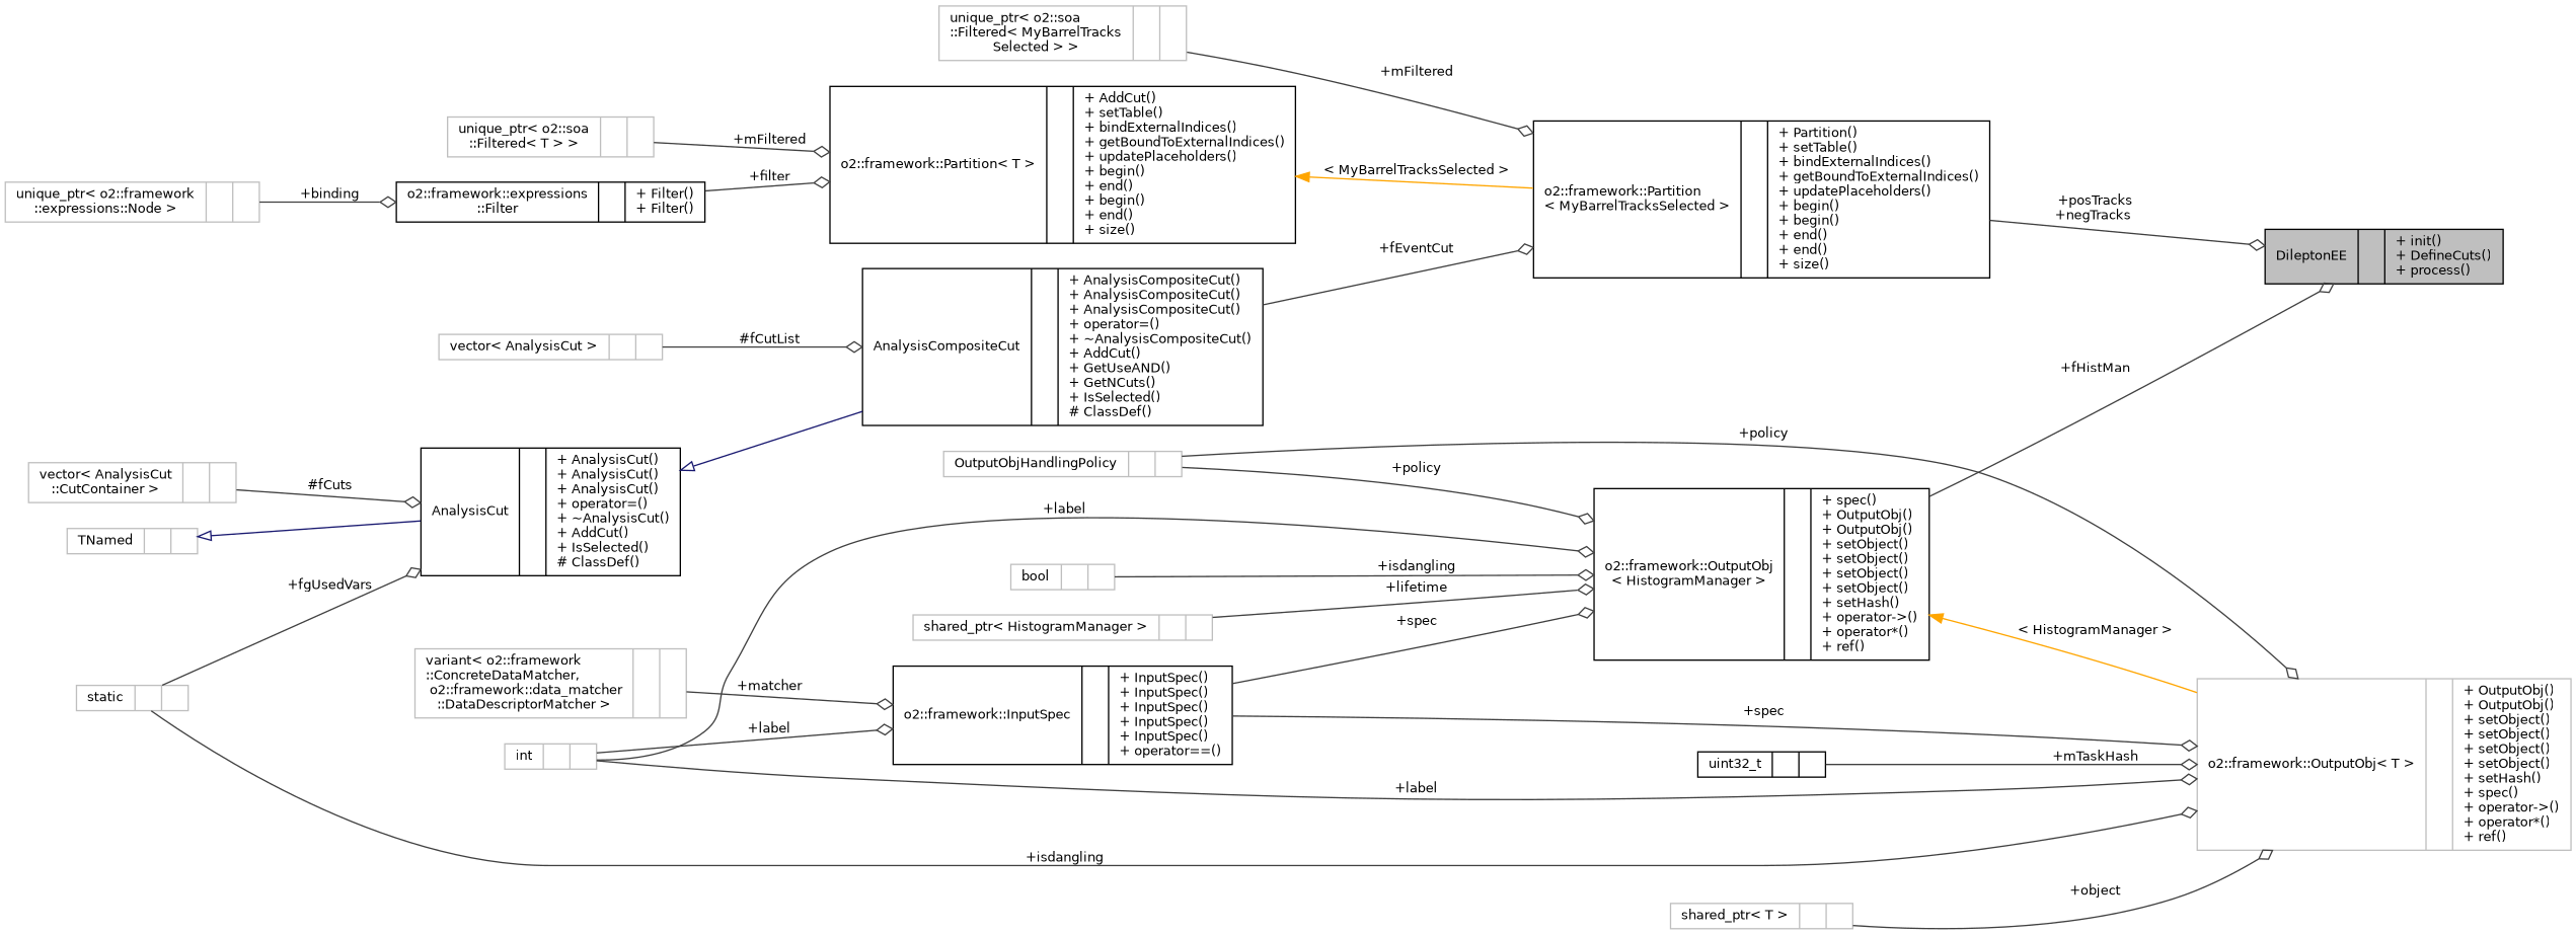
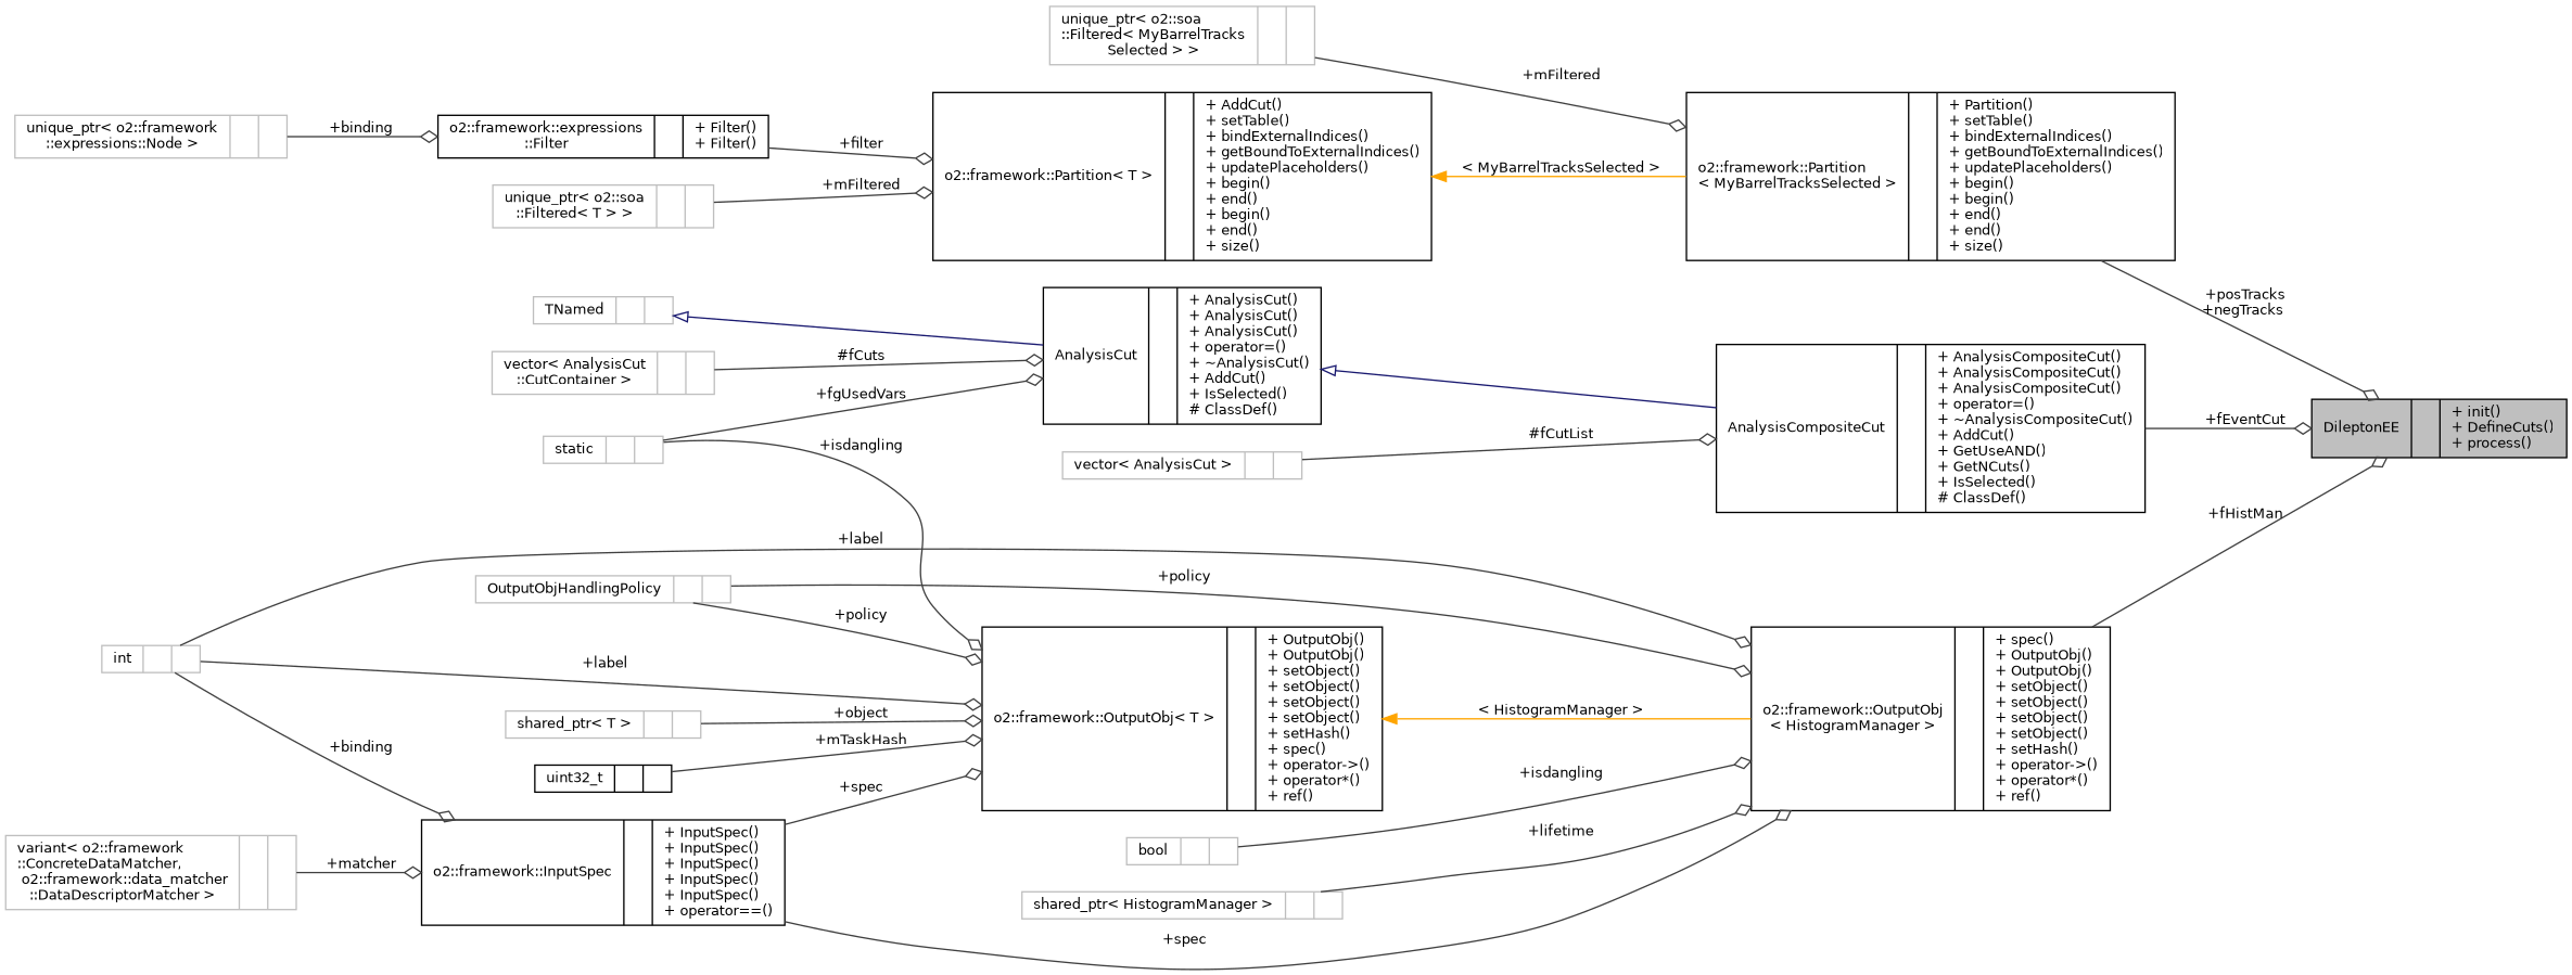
  digraph {
    rankdir=LR
    node [color=grey75 fontname=Helvetica fontsize=10 shape=record]
    edge [arrowhead=odiamond color=grey25 fontname=Helvetica fontsize=10 labelfontname=Helvetica labelfontsize=10 style=solid]
    n1 [color=black fillcolor=grey75 fontcolor=black height=0.2 label="{DileptonEE\n||+ init()\l+ DefineCuts()\l+ process()\l}" style=filled width=0.4]
    n2 [color=black height=0.2 label="{o2::framework::Partition\l\< MyBarrelTracksSelected \>\n||+ Partition()\l+ setTable()\l+ bindExternalIndices()\l+ getBoundToExternalIndices()\l+ updatePlaceholders()\l+ begin()\l+ begin()\l+ end()\l+ end()\l+ size()\l}" width=0.4]
    n3 [height=0.2 label="{unique_ptr\< o2::soa\l::Filtered\< MyBarrelTracks\lSelected \> \>\n||}" width=0.4]
    n4 [color=black height=0.2 label="{o2::framework::expressions\l::Filter\n||+ Filter()\l+ Filter()\l}" width=0.4]
    n5 [color=black height=0.2 label="{o2::framework::Partition\< T \>\n||+ AddCut()\l+ setTable()\l+ bindExternalIndices()\l+ getBoundToExternalIndices()\l+ updatePlaceholders()\l+ begin()\l+ end()\l+ begin()\l+ end()\l+ size()\l}" width=0.4]
    n6 [height=0.2 label="{unique_ptr\< o2::framework\l::expressions::Node \>\n||}" width=0.4]
    n7 [height=0.2 label="{unique_ptr\< o2::soa\l::Filtered\< T \> \>\n||}" width=0.4]
    n8 [color=black height=0.2 label="{AnalysisCompositeCut\n||+ AnalysisCompositeCut()\l+ AnalysisCompositeCut()\l+ AnalysisCompositeCut()\l+ operator=()\l+ ~AnalysisCompositeCut()\l+ AddCut()\l+ GetUseAND()\l+ GetNCuts()\l+ IsSelected()\l# ClassDef()\l}" width=0.4]
    n9 [color=black height=0.2 label="{AnalysisCut\n||+ AnalysisCut()\l+ AnalysisCut()\l+ AnalysisCut()\l+ operator=()\l+ ~AnalysisCut()\l+ AddCut()\l+ IsSelected()\l# ClassDef()\l}" width=0.4]
    n10 [height=0.2 label="{TNamed\n||}" width=0.4]
    n11 [height=0.2 label="{vector\< AnalysisCut\l::CutContainer \>\n||}" width=0.4]
    n12 [height=0.2 label="{static\n||}" width=0.4]
-   n13 [height=0.2 label="{o2::framework::OutputObj\< T \>\n||+ OutputObj()\l+ OutputObj()\l+ setObject()\l+ setObject()\l+ setObject()\l+ setObject()\l+ setHash()\l+ spec()\l+ operator-\>()\l+ operator*()\l+ ref()\l}" width=0.4]
+   n13 [color=black height=0.2 label="{o2::framework::OutputObj\< T \>\n||+ OutputObj()\l+ OutputObj()\l+ setObject()\l+ setObject()\l+ setObject()\l+ setObject()\l+ setHash()\l+ spec()\l+ operator-\>()\l+ operator*()\l+ ref()\l}" width=0.4]
    n14 [height=0.2 label="{vector\< AnalysisCut \>\n||}" width=0.4]
    n15 [height=0.2 label="{bool\n||}" width=0.4]
    n16 [color=black height=0.2 label="{o2::framework::OutputObj\l\< HistogramManager \>\n||+ spec()\l+ OutputObj()\l+ OutputObj()\l+ setObject()\l+ setObject()\l+ setObject()\l+ setObject()\l+ setHash()\l+ operator-\>()\l+ operator*()\l+ ref()\l}" width=0.4]
    n17 [height=0.2 label="{shared_ptr\< HistogramManager \>\n||}" width=0.4]
    n18 [height=0.2 label="{OutputObjHandlingPolicy\n||}" width=0.4]
    n19 [color=black height=0.2 label="{uint32_t\n||}" width=0.4]
    n20 [height=0.2 label="{int\n||}" width=0.4]
    n21 [color=black height=0.2 label="{o2::framework::InputSpec\n||+ InputSpec()\l+ InputSpec()\l+ InputSpec()\l+ InputSpec()\l+ InputSpec()\l+ operator==()\l}" width=0.4]
    n22 [height=0.2 label="{variant\< o2::framework\l::ConcreteDataMatcher,\l o2::framework::data_matcher\l::DataDescriptorMatcher \>\n||}" width=0.4]
    n23 [height=0.2 label="{shared_ptr\< T \>\n||}" width=0.4]
    n2 -> n1 [label=" +posTracks\n+negTracks"]
    n3 -> n2 [label=" +mFiltered"]
    n4 -> n5 [label=" +filter"]
    n5 -> n2 [color=orange dir=back label=" \< MyBarrelTracksSelected \>" arrowhead=""]
    n6 -> n4 [label=" +binding"]
    n7 -> n5 [label=" +mFiltered"]
-   n8 -> n2 [label=" +fEventCut"]
+   n8 -> n1 [label=" +fEventCut"]
    n9 -> n8 [arrowtail=onormal color=midnightblue dir=back arrowhead=""]
    n10 -> n9 [arrowtail=onormal color=midnightblue dir=back arrowhead=""]
    n11 -> n9 [label=" #fCuts"]
    n12 -> n9 [label=" +fgUsedVars"]
    n12 -> n13 [label=" +isdangling"]
-   n16 -> n13 [color=orange dir=back label=" \< HistogramManager \>" arrowhead=""]
+   n13 -> n16 [color=orange dir=back label=" \< HistogramManager \>" arrowhead=""]
    n14 -> n8 [label=" #fCutList"]
    n15 -> n16 [label=" +isdangling"]
    n16 -> n1 [label=" +fHistMan"]
    n17 -> n16 [label=" +lifetime"]
    n18 -> n13 [label=" +policy"]
    n18 -> n16 [label=" +policy"]
    n19 -> n13 [label=" +mTaskHash"]
    n20 -> n13 [label=" +label"]
    n20 -> n16 [label=" +label"]
-   n20 -> n21 [label=" +label"]
+   n20 -> n21 [label=" +binding"]
    n21 -> n13 [label=" +spec"]
    n21 -> n16 [label=" +spec"]
    n22 -> n21 [label=" +matcher"]
    n23 -> n13 [label=" +object"]
  }
